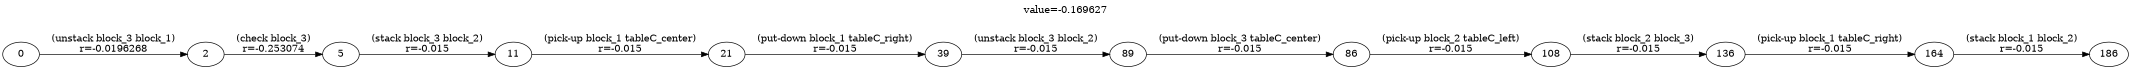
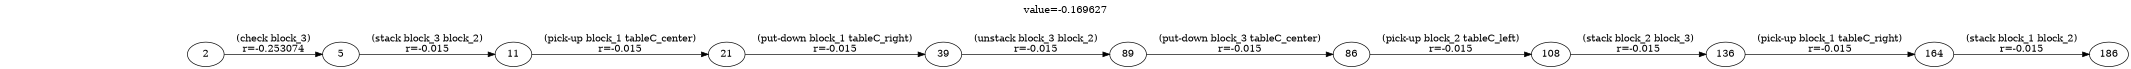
  digraph {
    label="value=-0.169627"
    labelloc=top
    rankdir=LR
-   0
    2
    5
    11
    21
    39
    n7 [label=89]
    86
    108
    136
    164
    186
-   0 -> 2 [label="(unstack block_3 block_1)\nr=-0.0196268"]
    2 -> 5 [label="(check block_3)\nr=-0.253074"]
    5 -> 11 [label="(stack block_3 block_2)\nr=-0.015"]
    11 -> 21 [label="(pick-up block_1 tableC_center)\nr=-0.015"]
    21 -> 39 [label="(put-down block_1 tableC_right)\nr=-0.015"]
    39 -> n7 [label="(unstack block_3 block_2)\nr=-0.015"]
    n7 -> 86 [label="(put-down block_3 tableC_center)\nr=-0.015"]
    86 -> 108 [label="(pick-up block_2 tableC_left)\nr=-0.015"]
    108 -> 136 [label="(stack block_2 block_3)\nr=-0.015"]
    136 -> 164 [label="(pick-up block_1 tableC_right)\nr=-0.015"]
    164 -> 186 [label="(stack block_1 block_2)\nr=-0.015"]
  }
